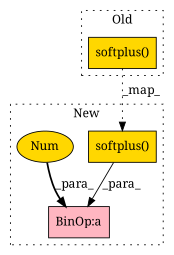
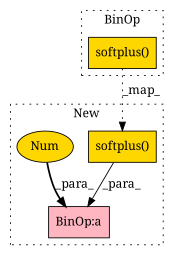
  digraph {
    fontname="Noto Serif"
    node [a=75 l="11,1" shape=box style=filled fillcolor=gold fontname="Noto Serif"]
    edge [fontname="Noto Serif"]
    n1 [label="softplus()" s="31827,31840"]
    n2 [a=82 l=3 label="BinOp:a" s=32217 fillcolor=lightpink]
    n3 [a=76 l=3 label=Num s=32214 shape=ellipse]
    n4 [label="softplus()" s="29644,29666"]
    subgraph cluster_1 {
      label=New
      style=dotted
      n1
      n2
      n3
    }
    subgraph cluster_2 {
-     label=Old
+     label=BinOp
      style=dotted
      n4
    }
    n1 -> n2 [label=_para_ style=solid]
    n3 -> n2 [label=_para_ style=bold]
    n4 -> n1 [label=_map_ style=dotted]
  }
